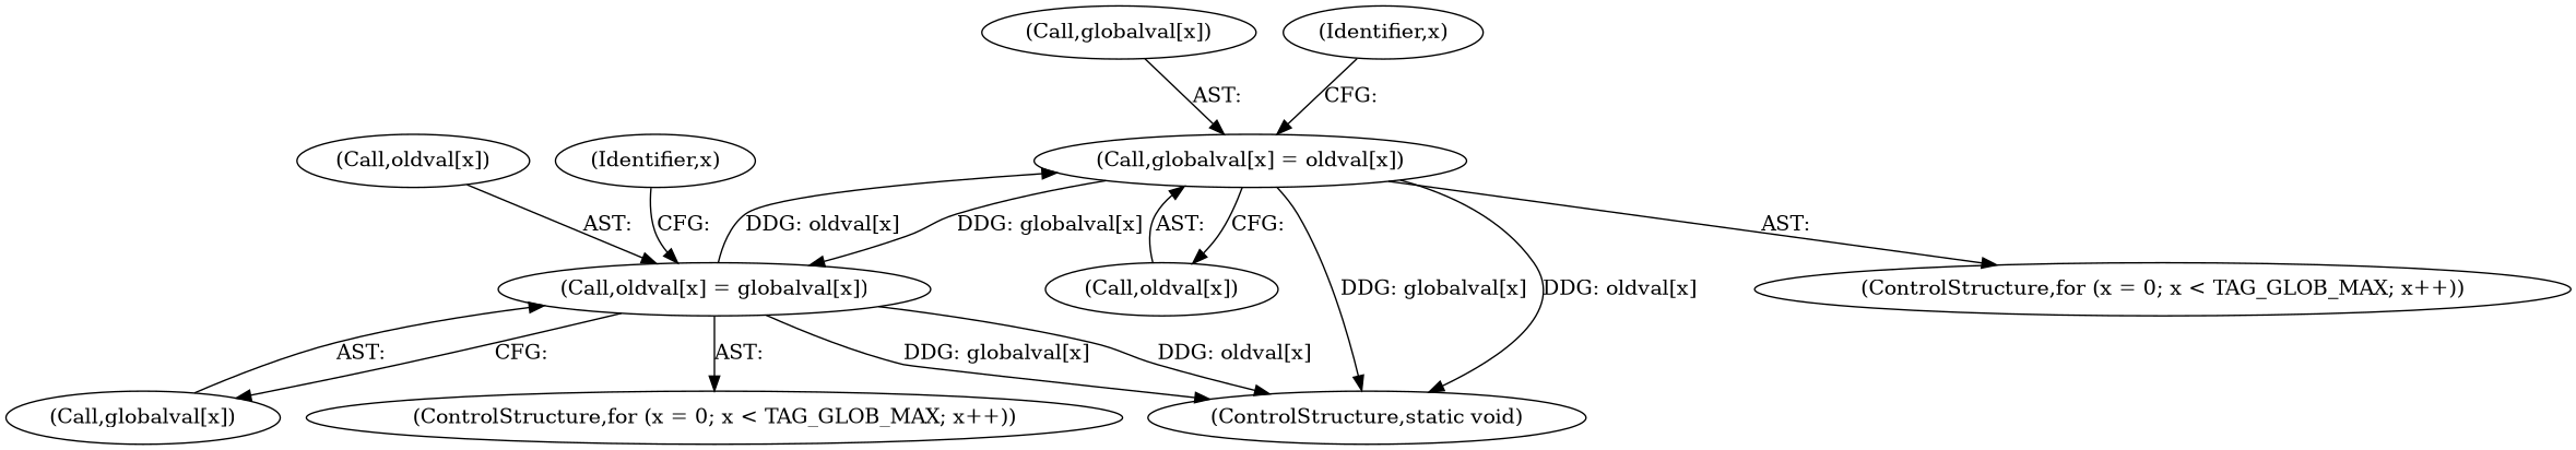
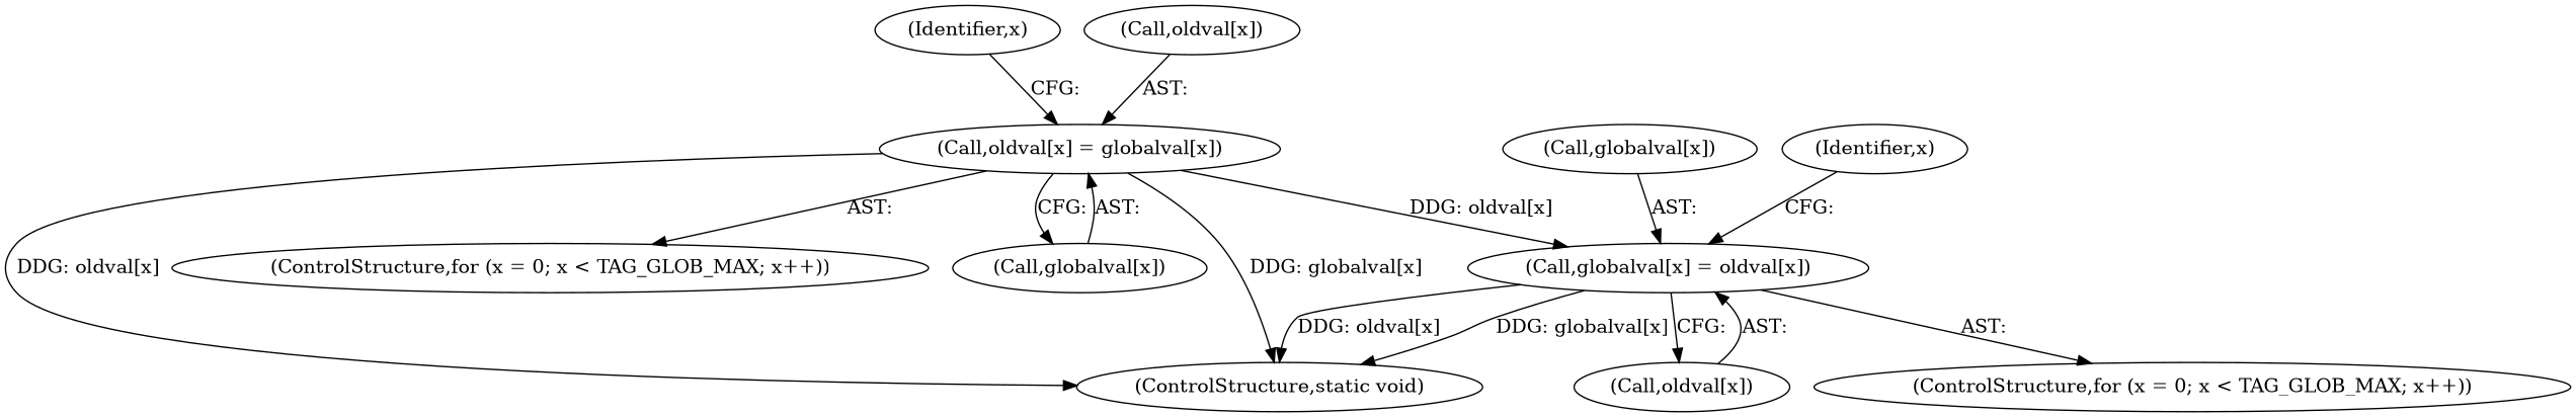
  digraph {
    n1 [label="(Call,globalval[x] = oldval[x])"]
    n2 [label="(Call,oldval[x] = globalval[x])"]
    n3 [label="(ControlStructure,for (x = 0; x < TAG_GLOB_MAX; x++))"]
    n4 [label="(ControlStructure,static void)"]
    n5 [label="(Call,oldval[x])"]
    n6 [label="(ControlStructure,for (x = 0; x < TAG_GLOB_MAX; x++))"]
    n7 [label="(Call,globalval[x])"]
    n8 [label="(Call,globalval[x])"]
    n9 [label="(Identifier,x)"]
    n10 [label="(Identifier,x)"]
    n11 [label="(Call,oldval[x])"]
-   n1 -> n2 [label="DDG: globalval[x]"]
    n1 -> n3 [label="AST: "]
    n1 -> n4 [label="DDG: globalval[x]"]
    n1 -> n4 [label="DDG: oldval[x]"]
    n1 -> n5 [label="CFG: "]
    n2 -> n1 [label="DDG: oldval[x]"]
    n2 -> n4 [label="DDG: globalval[x]"]
    n2 -> n4 [label="DDG: oldval[x]"]
    n2 -> n6 [label="AST: "]
    n2 -> n7 [label="CFG: "]
    n5 -> n1 [label="AST: "]
    n7 -> n2 [label="AST: "]
    n8 -> n1 [label="AST: "]
    n9 -> n1 [label="CFG: "]
    n10 -> n2 [label="CFG: "]
    n11 -> n2 [label="AST: "]
  }
